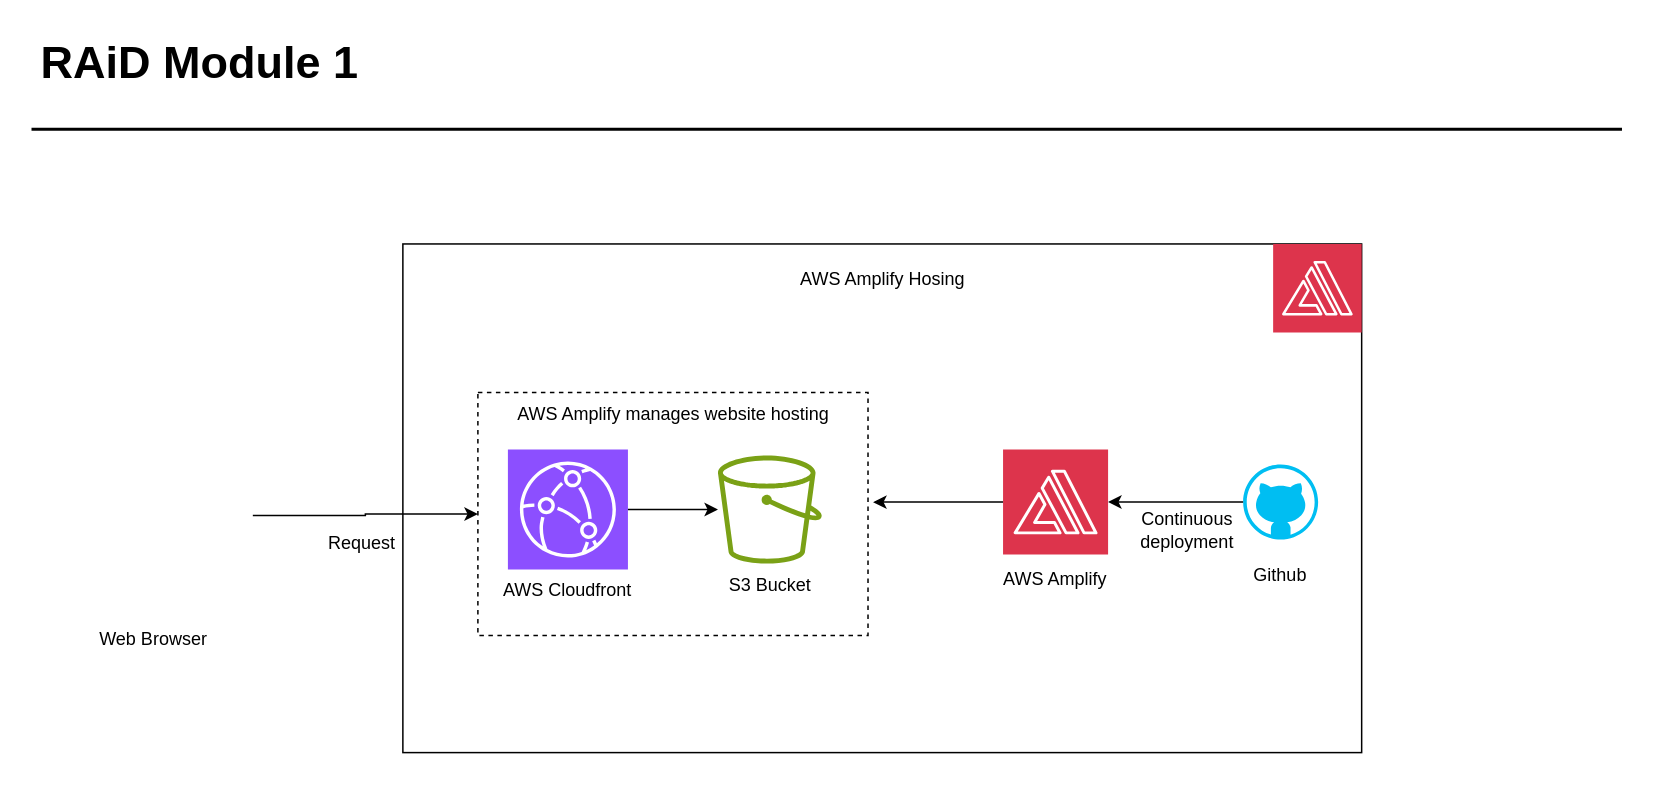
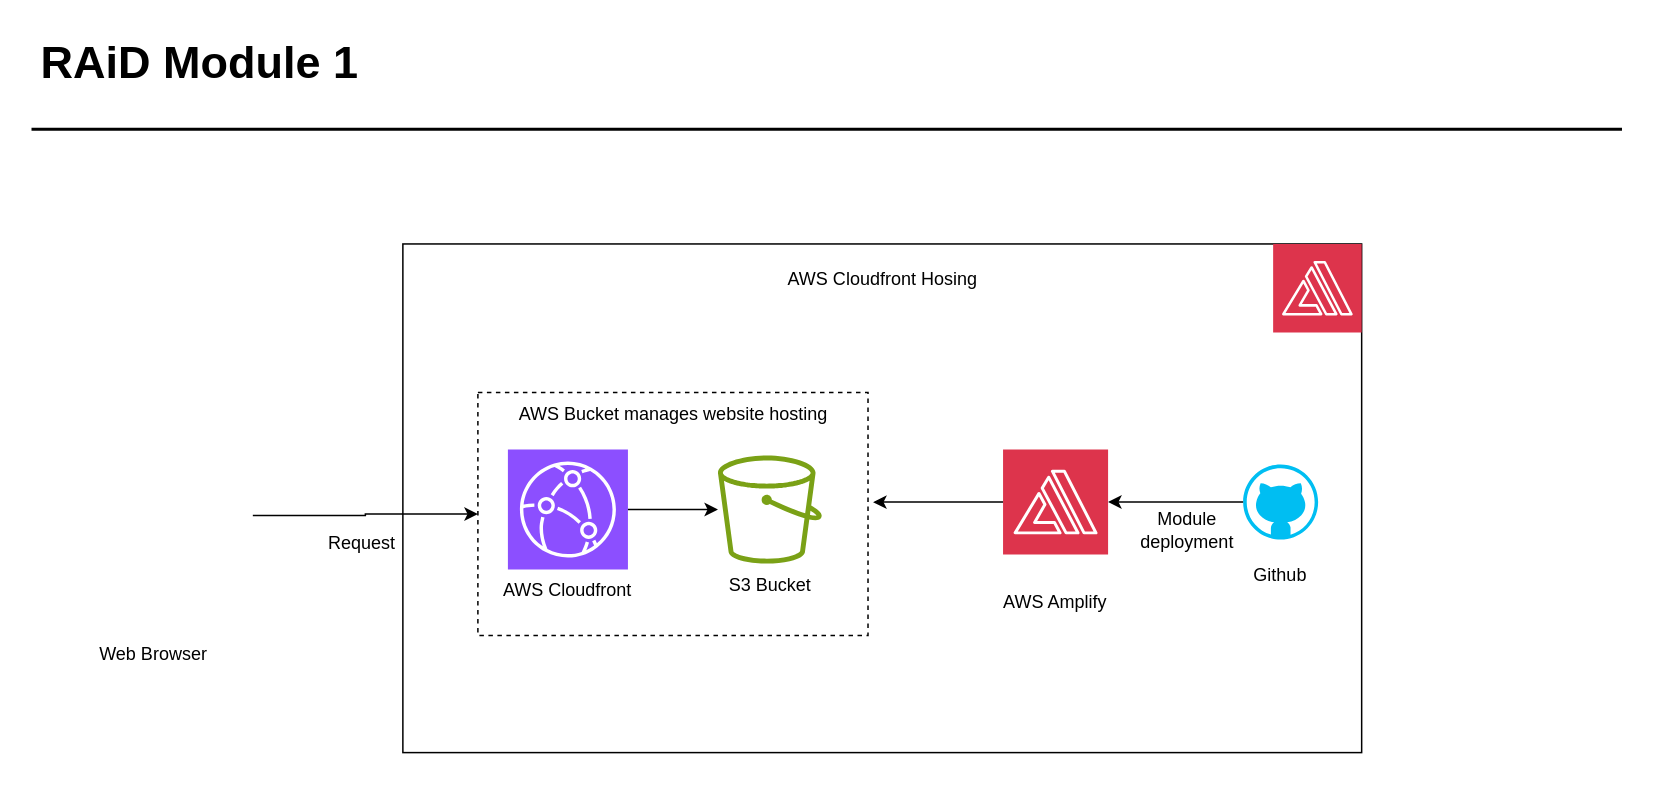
  <mxCell id="0" />
  <mxCell id="1" parent="0" />
  <mxCell id="2" value="" style="rounded=0;whiteSpace=wrap;html=1;" vertex="1" parent="1"><mxGeometry x="268" y="162" width="639" height="339" as="geometry" /></mxCell>
  <mxCell id="3" value="RAiD Module 1" style="text;html=1;resizable=0;points=[];autosize=1;align=left;verticalAlign=top;spacingTop=-4;fontSize=30;fontStyle=1" parent="1" vertex="1"><mxGeometry x="24.5" y="20.5" width="230" height="40" as="geometry" /></mxCell>
  <mxCell id="4" value="" style="line;strokeWidth=2;html=1;fontSize=14;" parent="1" vertex="1"><mxGeometry x="20.5" y="80.5" width="1060" height="10" as="geometry" /></mxCell>
  <mxCell id="5" value="" style="sketch=0;points=[[0,0,0],[0.25,0,0],[0.5,0,0],[0.75,0,0],[1,0,0],[0,1,0],[0.25,1,0],[0.5,1,0],[0.75,1,0],[1,1,0],[0,0.25,0],[0,0.5,0],[0,0.75,0],[1,0.25,0],[1,0.5,0],[1,0.75,0]];outlineConnect=0;fontColor=#232F3E;fillColor=#DD344C;strokeColor=#ffffff;dashed=0;verticalLabelPosition=bottom;verticalAlign=top;align=center;html=1;fontSize=12;fontStyle=0;aspect=fixed;shape=mxgraph.aws4.resourceIcon;resIcon=mxgraph.aws4.amplify;" vertex="1" parent="1"><mxGeometry x="848" y="162" width="59" height="59" as="geometry" /></mxCell>
  <mxCell id="6" style="edgeStyle=orthogonalEdgeStyle;rounded=0;orthogonalLoop=1;jettySize=auto;html=1;" edge="1" parent="1" source="7" target="13"><mxGeometry relative="1" as="geometry" /></mxCell>
  <mxCell id="7" value="" style="shape=image;html=1;verticalAlign=top;verticalLabelPosition=bottom;labelBackgroundColor=#ffffff;imageAspect=0;aspect=fixed;image=https://cdn2.iconfinder.com/data/icons/whcompare-isometric-web-hosting-servers/50/web-browser-on-laptop-128.png" vertex="1" parent="1"><mxGeometry x="38" y="278" width="130" height="130" as="geometry" /></mxCell>
- <mxCell id="8" value="Web Browser" style="text;html=1;align=center;verticalAlign=middle;whiteSpace=wrap;rounded=0;" vertex="1" parent="1"><mxGeometry x="49" y="411" width="106" height="30" as="geometry" /></mxCell>
- <mxCell id="9" value="AWS Amplify Hosing" style="text;html=1;align=center;verticalAlign=middle;whiteSpace=wrap;rounded=0;" vertex="1" parent="1"><mxGeometry x="500.75" y="171" width="173.5" height="30" as="geometry" /></mxCell>
+ <mxCell id="8" value="Web Browser" style="text;html=1;align=center;verticalAlign=middle;whiteSpace=wrap;rounded=0;" vertex="1" parent="1"><mxGeometry x="49" y="421" width="106" height="30" as="geometry" /></mxCell>
+ <mxCell id="9" value="AWS Cloudfront Hosing" style="text;html=1;align=center;verticalAlign=middle;whiteSpace=wrap;rounded=0;" vertex="1" parent="1"><mxGeometry x="500.75" y="171" width="173.5" height="30" as="geometry" /></mxCell>
  <mxCell id="10" value="" style="verticalLabelPosition=bottom;html=1;verticalAlign=top;align=center;strokeColor=none;fillColor=#00BEF2;shape=mxgraph.azure.github_code;pointerEvents=1;" vertex="1" parent="1"><mxGeometry x="828" y="309" width="50" height="50" as="geometry" /></mxCell>
  <mxCell id="11" value="Github" style="text;html=1;align=center;verticalAlign=middle;whiteSpace=wrap;rounded=0;" vertex="1" parent="1"><mxGeometry x="800" y="368" width="106" height="30" as="geometry" /></mxCell>
  <mxCell id="12" value="" style="sketch=0;points=[[0,0,0],[0.25,0,0],[0.5,0,0],[0.75,0,0],[1,0,0],[0,1,0],[0.25,1,0],[0.5,1,0],[0.75,1,0],[1,1,0],[0,0.25,0],[0,0.5,0],[0,0.75,0],[1,0.25,0],[1,0.5,0],[1,0.75,0]];outlineConnect=0;fontColor=#232F3E;fillColor=#DD344C;strokeColor=#ffffff;dashed=0;verticalLabelPosition=bottom;verticalAlign=top;align=center;html=1;fontSize=12;fontStyle=0;aspect=fixed;shape=mxgraph.aws4.resourceIcon;resIcon=mxgraph.aws4.amplify;" vertex="1" parent="1"><mxGeometry x="668" y="299" width="70" height="70" as="geometry" /></mxCell>
  <mxCell id="13" value="" style="rounded=0;whiteSpace=wrap;html=1;dashed=1;" vertex="1" parent="1"><mxGeometry x="318" y="261" width="260" height="162" as="geometry" /></mxCell>
  <mxCell id="14" value="" style="sketch=0;points=[[0,0,0],[0.25,0,0],[0.5,0,0],[0.75,0,0],[1,0,0],[0,1,0],[0.25,1,0],[0.5,1,0],[0.75,1,0],[1,1,0],[0,0.25,0],[0,0.5,0],[0,0.75,0],[1,0.25,0],[1,0.5,0],[1,0.75,0]];outlineConnect=0;fontColor=#232F3E;fillColor=#8C4FFF;strokeColor=#ffffff;dashed=0;verticalLabelPosition=bottom;verticalAlign=top;align=center;html=1;fontSize=12;fontStyle=0;aspect=fixed;shape=mxgraph.aws4.resourceIcon;resIcon=mxgraph.aws4.cloudfront;" vertex="1" parent="1"><mxGeometry x="338" y="299" width="80" height="80" as="geometry" /></mxCell>
  <mxCell id="15" value="" style="sketch=0;outlineConnect=0;fontColor=#232F3E;gradientColor=none;fillColor=#7AA116;strokeColor=none;dashed=0;verticalLabelPosition=bottom;verticalAlign=top;align=center;html=1;fontSize=12;fontStyle=0;aspect=fixed;pointerEvents=1;shape=mxgraph.aws4.bucket;" vertex="1" parent="1"><mxGeometry x="478" y="303" width="69.23" height="72" as="geometry" /></mxCell>
  <mxCell id="16" style="edgeStyle=orthogonalEdgeStyle;rounded=0;orthogonalLoop=1;jettySize=auto;html=1;entryX=1;entryY=0.5;entryDx=0;entryDy=0;entryPerimeter=0;" edge="1" parent="1" source="10" target="12"><mxGeometry relative="1" as="geometry" /></mxCell>
- <mxCell id="17" value="Continuous deployment" style="text;html=1;align=center;verticalAlign=middle;whiteSpace=wrap;rounded=0;" vertex="1" parent="1"><mxGeometry x="738" y="338" width="106" height="30" as="geometry" /></mxCell>
+ <mxCell id="17" value="Module deployment" style="text;html=1;align=center;verticalAlign=middle;whiteSpace=wrap;rounded=0;" vertex="1" parent="1"><mxGeometry x="738" y="338" width="106" height="30" as="geometry" /></mxCell>
  <mxCell id="18" style="edgeStyle=orthogonalEdgeStyle;rounded=0;orthogonalLoop=1;jettySize=auto;html=1;entryX=1.013;entryY=0.451;entryDx=0;entryDy=0;entryPerimeter=0;" edge="1" parent="1" source="12" target="13"><mxGeometry relative="1" as="geometry" /></mxCell>
- <mxCell id="19" value="AWS Amplify" style="text;html=1;align=center;verticalAlign=middle;whiteSpace=wrap;rounded=0;" vertex="1" parent="1"><mxGeometry x="616.25" y="371" width="173.5" height="30" as="geometry" /></mxCell>
+ <mxCell id="19" value="AWS Amplify" style="text;html=1;align=center;verticalAlign=middle;whiteSpace=wrap;rounded=0;" vertex="1" parent="1"><mxGeometry x="616.25" y="386" width="173.5" height="30" as="geometry" /></mxCell>
  <mxCell id="20" value="Request" style="text;html=1;align=center;verticalAlign=middle;whiteSpace=wrap;rounded=0;" vertex="1" parent="1"><mxGeometry x="188" y="347" width="106" height="30" as="geometry" /></mxCell>
  <mxCell id="21" style="edgeStyle=orthogonalEdgeStyle;rounded=0;orthogonalLoop=1;jettySize=auto;html=1;" edge="1" parent="1" source="14" target="15"><mxGeometry relative="1" as="geometry" /></mxCell>
  <mxCell id="22" value="AWS Cloudfront" style="text;html=1;align=center;verticalAlign=middle;whiteSpace=wrap;rounded=0;" vertex="1" parent="1"><mxGeometry x="291.25" y="378" width="173.5" height="30" as="geometry" /></mxCell>
  <mxCell id="23" value="S3 Bucket" style="text;html=1;align=center;verticalAlign=middle;whiteSpace=wrap;rounded=0;" vertex="1" parent="1"><mxGeometry x="425.87" y="375" width="173.5" height="30" as="geometry" /></mxCell>
- <mxCell id="24" value="AWS Amplify manages website hosting" style="text;html=1;align=center;verticalAlign=middle;whiteSpace=wrap;rounded=0;" vertex="1" parent="1"><mxGeometry x="324.62" y="261" width="246.75" height="30" as="geometry" /></mxCell>
+ <mxCell id="24" value="AWS Bucket manages website hosting" style="text;html=1;align=center;verticalAlign=middle;whiteSpace=wrap;rounded=0;" vertex="1" parent="1"><mxGeometry x="324.62" y="261" width="246.75" height="30" as="geometry" /></mxCell>
